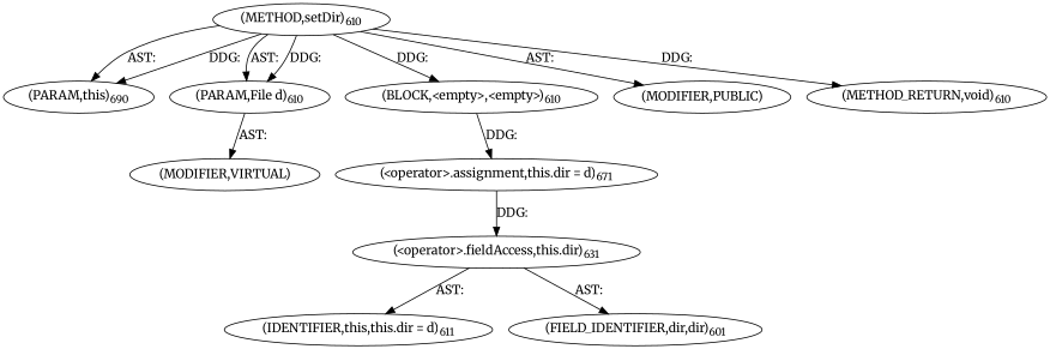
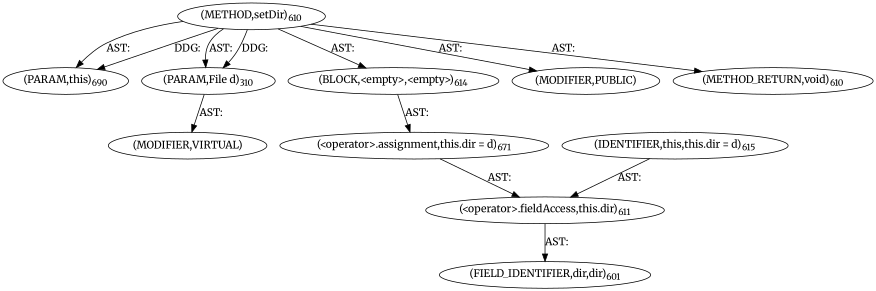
  digraph {
    fontname=Merriweather
    node [fontname=Merriweather]
    edge [fontname=Merriweather]
    n1 [label=<(METHOD,setDir)<SUB>610</SUB>>]
    n2 [label=<(PARAM,this)<SUB>690</SUB>>]
-   n3 [label=<(PARAM,File d)<SUB>610</SUB>>]
-   n4 [label=<(BLOCK,&lt;empty&gt;,&lt;empty&gt;)<SUB>610</SUB>>]
+   n3 [label=<(PARAM,File d)<SUB>310</SUB>>]
+   n4 [label=<(BLOCK,&lt;empty&gt;,&lt;empty&gt;)<SUB>614</SUB>>]
    n5 [label=<(MODIFIER,PUBLIC)>]
    n6 [label=<(METHOD_RETURN,void)<SUB>610</SUB>>]
    n7 [label=<(MODIFIER,VIRTUAL)>]
    n8 [label=<(&lt;operator&gt;.assignment,this.dir = d)<SUB>671</SUB>>]
-   n9 [label=<(&lt;operator&gt;.fieldAccess,this.dir)<SUB>631</SUB>>]
-   n10 [label=<(IDENTIFIER,this,this.dir = d)<SUB>611</SUB>>]
+   n9 [label=<(&lt;operator&gt;.fieldAccess,this.dir)<SUB>611</SUB>>]
+   n10 [label=<(IDENTIFIER,this,this.dir = d)<SUB>615</SUB>>]
    n11 [label=<(FIELD_IDENTIFIER,dir,dir)<SUB>601</SUB>>]
    n1 -> n2 [label="AST: "]
    n1 -> n2 [label="DDG: "]
    n1 -> n3 [label="AST: "]
    n1 -> n3 [label="DDG: "]
-   n1 -> n4 [label="DDG: "]
+   n1 -> n4 [label="AST: "]
    n1 -> n5 [label="AST: "]
-   n1 -> n6 [label="DDG: "]
+   n1 -> n6 [label="AST: "]
    n3 -> n7 [label="AST: "]
-   n4 -> n8 [label="DDG: "]
-   n8 -> n9 [label="DDG: "]
-   n9 -> n10 [label="AST: "]
+   n4 -> n8 [label="AST: "]
+   n8 -> n9 [label="AST: "]
+   n10 -> n9 [label="AST: "]
    n9 -> n11 [label="AST: "]
  }
